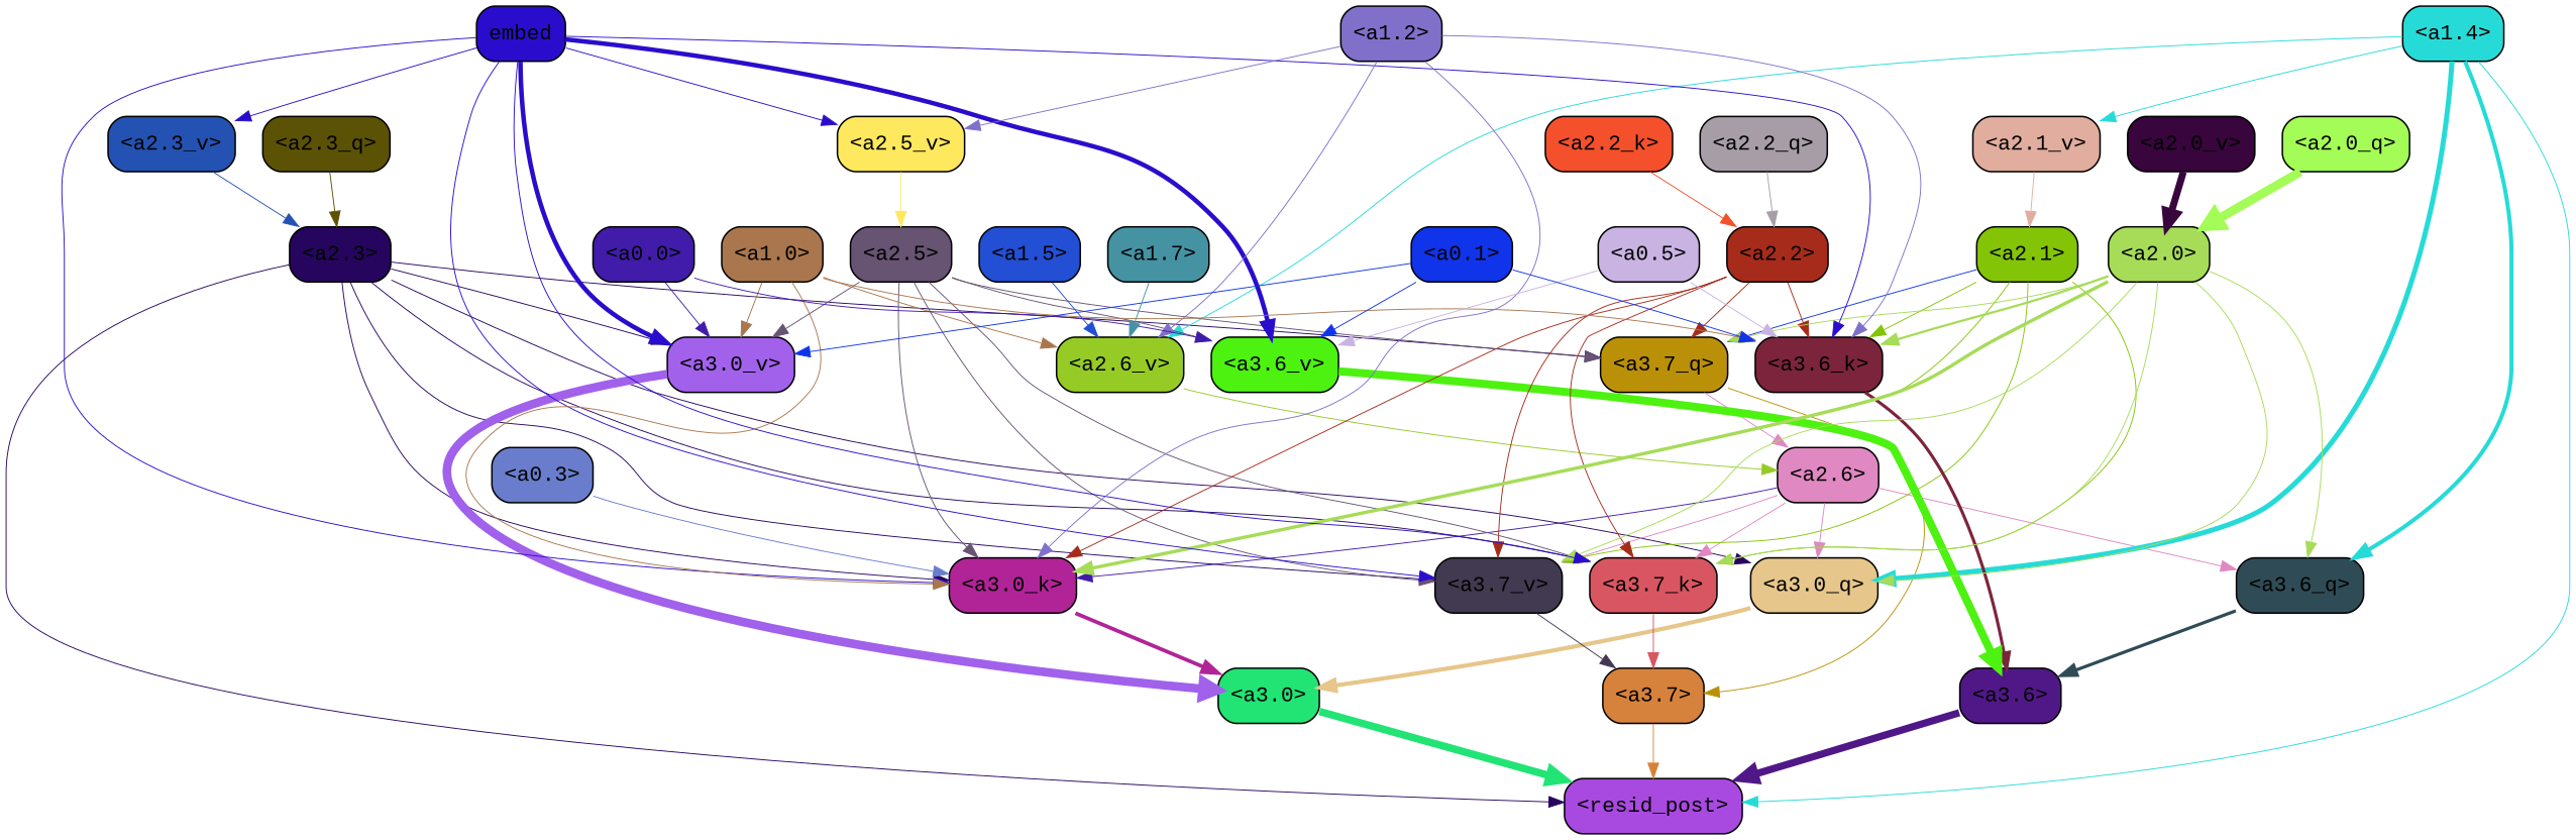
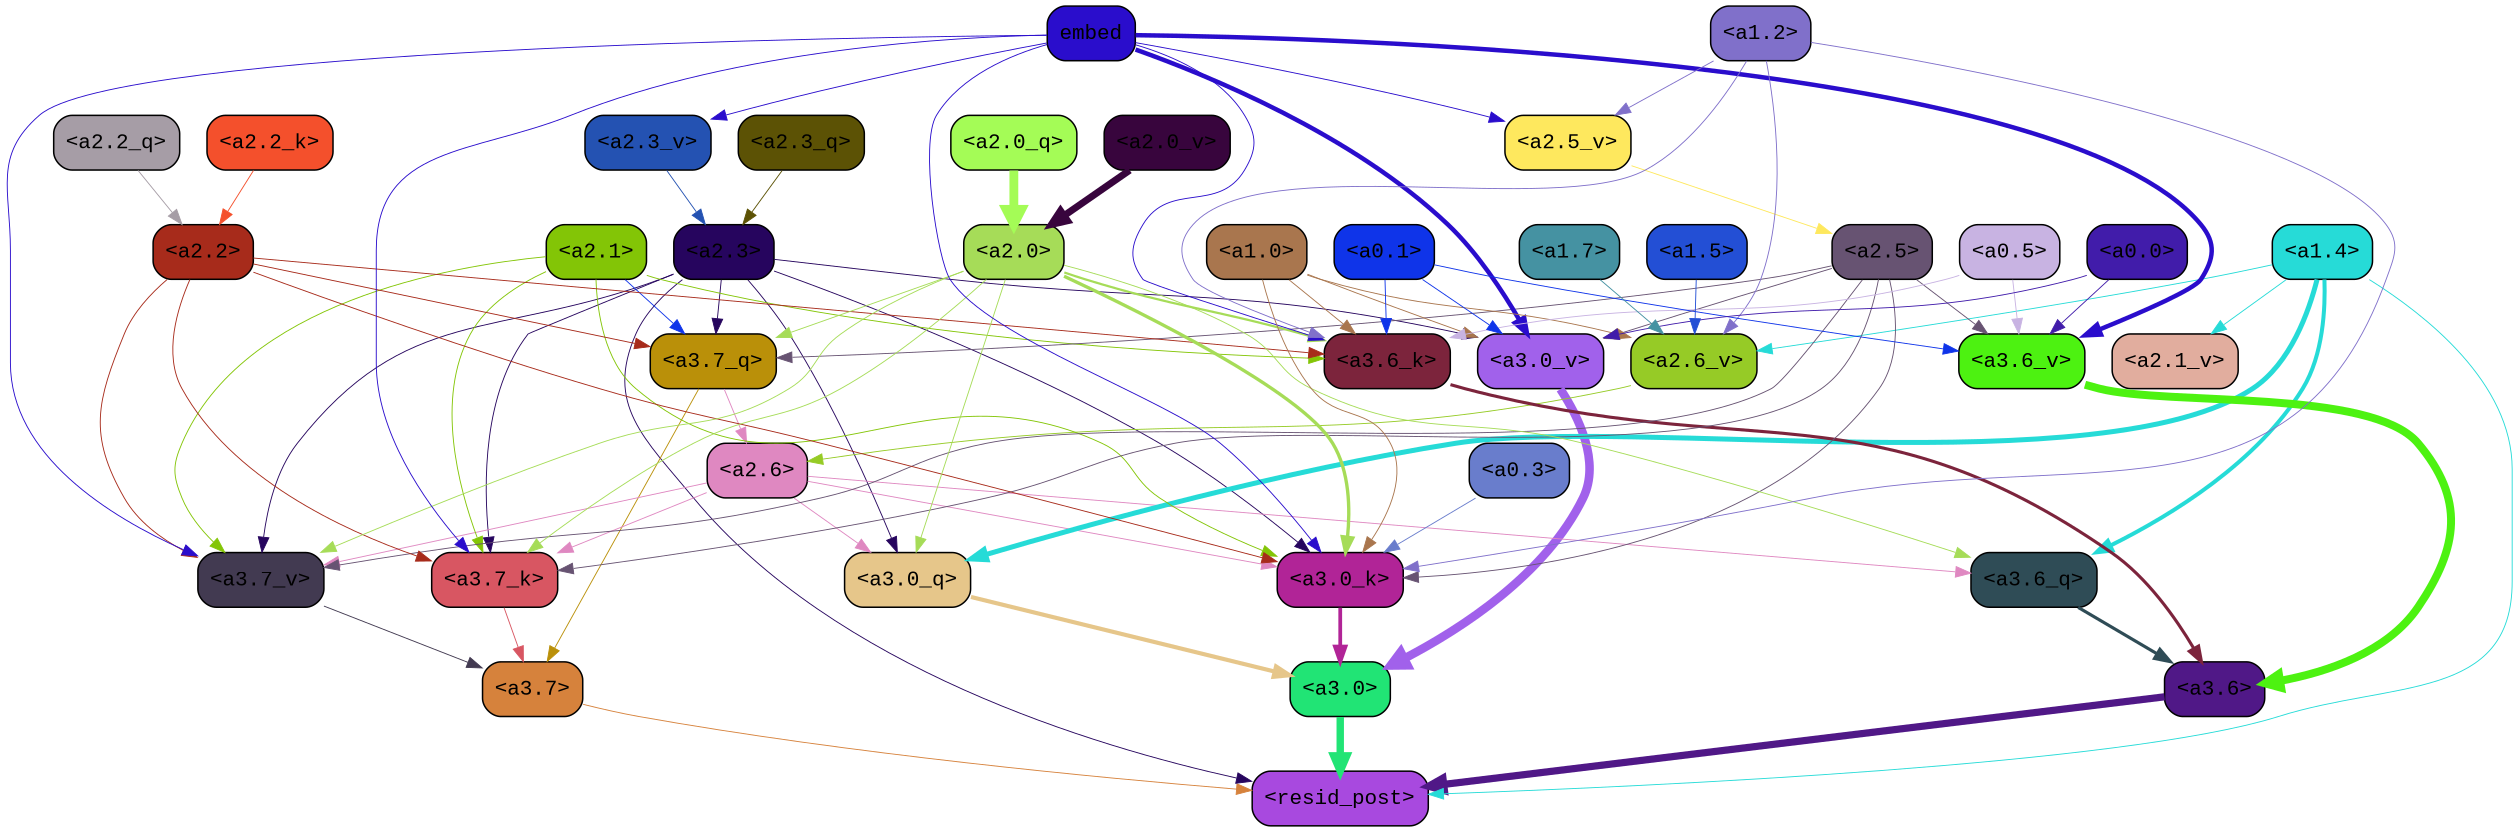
  strict digraph {
    fontname="Liberation Mono"
    splines=true
    node [color=black fontname="Liberation Mono" shape=box style="filled, rounded"]
    edge [color="#2a0dcc" fontname="Liberation Mono" penwidth=0.6]
    "<a3.7>" [fillcolor="#d6823c"]
    "<resid_post>" [fillcolor="#a849df"]
    "<a3.6>" [fillcolor="#501887"]
    "<a3.0>" [fillcolor="#21e475"]
    "<a2.3>" [fillcolor="#26055e"]
    "<a3.7_q>" [fillcolor="#ba9009"]
    "<a3.0_q>" [fillcolor="#e6c68a"]
    "<a3.7_k>" [fillcolor="#d85662"]
    "<a3.0_k>" [fillcolor="#b12497"]
    "<a3.7_v>" [fillcolor="#423a51"]
    "<a3.0_v>" [fillcolor="#a161eb"]
    "<a2.6>" [fillcolor="#df88c1"]
    "<a1.4>" [fillcolor="#26dbd7"]
    "<a3.6_q>" [fillcolor="#2f4c56"]
    "<a2.6_v>" [fillcolor="#96cb26"]
    "<a2.1_v>" [fillcolor="#e1ad9e"]
    "<a2.1>" [fillcolor="#83c506"]
    "<a3.6_k>" [fillcolor="#7c243c"]
    "<a3.6_v>" [fillcolor="#4df211"]
    "<a2.5>" [fillcolor="#675372"]
    "<a2.2>" [fillcolor="#a72b1b"]
    "<a2.0>" [fillcolor="#a6dc58"]
    embed [fillcolor="#2a0dcc"]
    "<a2.5_v>" [fillcolor="#fee85e"]
    "<a2.3_v>" [fillcolor="#2452b2"]
    "<a1.2>" [fillcolor="#8070ca"]
    "<a1.0>" [fillcolor="#a9764e"]
    "<a0.5>" [fillcolor="#c8b3e2"]
    "<a0.1>" [fillcolor="#0f34e9"]
    "<a0.3>" [fillcolor="#697dcc"]
    "<a0.0>" [fillcolor="#411caa"]
    "<a2.3_q>" [fillcolor="#5c5205"]
    "<a2.2_q>" [fillcolor="#a69da6"]
    "<a2.0_q>" [fillcolor="#a4fc56"]
    "<a2.2_k>" [fillcolor="#f4502c"]
    "<a2.0_v>" [fillcolor="#38053d"]
    "<a1.7>" [fillcolor="#4592a2"]
    "<a1.5>" [fillcolor="#234fd5"]
    "<a3.7>" -> "<resid_post>" [color="#d6823c"]
    "<a3.6>" -> "<resid_post>" [color="#501887" penwidth=4.751612067222595]
    "<a3.0>" -> "<resid_post>" [color="#21e475" penwidth=4.884142994880676]
    "<a2.3>" -> "<resid_post>" [color="#26055e"]
    "<a2.3>" -> "<a3.7_q>" [color="#26055e"]
    "<a2.3>" -> "<a3.0_q>" [color="#26055e"]
    "<a2.3>" -> "<a3.7_k>" [color="#26055e"]
    "<a2.3>" -> "<a3.0_k>" [color="#26055e"]
    "<a2.3>" -> "<a3.7_v>" [color="#26055e"]
    "<a2.3>" -> "<a3.0_v>" [color="#26055e"]
    "<a3.7_q>" -> "<a3.7>" [color="#ba9009"]
    "<a3.7_q>" -> "<a2.6>" [color="#df88c1"]
    "<a3.0_q>" -> "<a3.0>" [color="#e6c68a" penwidth=2.7421876192092896]
    "<a3.7_k>" -> "<a3.7>" [color="#d85662"]
    "<a3.0_k>" -> "<a3.0>" [color="#b12497" penwidth=2.476402521133423]
    "<a3.7_v>" -> "<a3.7>" [color="#423a51"]
    "<a3.0_v>" -> "<a3.0>" [color="#a161eb" penwidth=5.652270674705505]
    "<a2.6>" -> "<a3.0_q>" [color="#df88c1"]
    "<a2.6>" -> "<a3.7_k>" [color="#df88c1"]
-   "<a2.6>" -> "<a3.0_k>" [color="#411caa"]
+   "<a2.6>" -> "<a3.0_k>" [color="#df88c1"]
    "<a2.6>" -> "<a3.7_v>" [color="#df88c1"]
    "<a2.6>" -> "<a3.6_q>" [color="#df88c1"]
    "<a1.4>" -> "<resid_post>" [color="#26dbd7"]
    "<a1.4>" -> "<a3.0_q>" [color="#26dbd7" penwidth=3.3040847778320312]
    "<a1.4>" -> "<a3.6_q>" [color="#26dbd7" penwidth=2.6469622254371643]
    "<a1.4>" -> "<a2.6_v>" [color="#26dbd7"]
    "<a1.4>" -> "<a2.1_v>" [color="#26dbd7"]
    "<a3.6_q>" -> "<a3.6>" [color="#2f4c56" penwidth=2.091020345687866]
    "<a2.6_v>" -> "<a2.6>" [color="#96cb26"]
-   "<a2.1_v>" -> "<a2.1>" [color="#e1ad9e"]
    "<a2.1>" -> "<a3.7_q>" [color="#0f34e9"]
    "<a2.1>" -> "<a3.7_k>" [color="#83c506"]
    "<a2.1>" -> "<a3.0_k>" [color="#83c506"]
    "<a2.1>" -> "<a3.7_v>" [color="#83c506"]
    "<a2.1>" -> "<a3.6_k>" [color="#83c506"]
    "<a3.6_k>" -> "<a3.6>" [color="#7c243c" penwidth=2.048597991466522]
    "<a3.6_v>" -> "<a3.6>" [color="#4df211" penwidth=5.2550448179244995]
    "<a2.5>" -> "<a3.7_q>" [color="#675372"]
    "<a2.5>" -> "<a3.7_k>" [color="#675372"]
    "<a2.5>" -> "<a3.0_k>" [color="#675372"]
    "<a2.5>" -> "<a3.7_v>" [color="#675372"]
    "<a2.5>" -> "<a3.0_v>" [color="#675372"]
    "<a2.5>" -> "<a3.6_v>" [color="#675372"]
    "<a2.2>" -> "<a3.7_q>" [color="#a72b1b"]
    "<a2.2>" -> "<a3.7_k>" [color="#a72b1b"]
    "<a2.2>" -> "<a3.0_k>" [color="#a72b1b"]
    "<a2.2>" -> "<a3.7_v>" [color="#a72b1b"]
    "<a2.2>" -> "<a3.6_k>" [color="#a72b1b"]
    "<a2.0>" -> "<a3.7_q>" [color="#a6dc58"]
    "<a2.0>" -> "<a3.0_q>" [color="#a6dc58"]
    "<a2.0>" -> "<a3.7_k>" [color="#a6dc58"]
    "<a2.0>" -> "<a3.0_k>" [color="#a6dc58" penwidth=2.2137351036071777]
    "<a2.0>" -> "<a3.7_v>" [color="#a6dc58"]
    "<a2.0>" -> "<a3.6_q>" [color="#a6dc58"]
    "<a2.0>" -> "<a3.6_k>" [color="#a6dc58" penwidth=1.4757367372512817]
    embed -> "<a3.7_k>"
    embed -> "<a3.0_k>"
    embed -> "<a3.7_v>"
    embed -> "<a3.0_v>" [penwidth=2.972973108291626]
    embed -> "<a3.6_k>"
    embed -> "<a3.6_v>" [penwidth=2.9582033157348633]
    embed -> "<a2.5_v>"
    embed -> "<a2.3_v>"
    "<a2.5_v>" -> "<a2.5>" [color="#fee85e"]
    "<a2.3_v>" -> "<a2.3>" [color="#2452b2"]
    "<a1.2>" -> "<a3.0_k>" [color="#8070ca"]
    "<a1.2>" -> "<a2.6_v>" [color="#8070ca"]
    "<a1.2>" -> "<a3.6_k>" [color="#8070ca"]
    "<a1.2>" -> "<a2.5_v>" [color="#8070ca"]
    "<a1.0>" -> "<a3.0_k>" [color="#a9764e"]
    "<a1.0>" -> "<a3.0_v>" [color="#a9764e"]
    "<a1.0>" -> "<a2.6_v>" [color="#a9764e"]
    "<a1.0>" -> "<a3.6_k>" [color="#a9764e"]
    "<a0.5>" -> "<a3.6_k>" [color="#c8b3e2"]
    "<a0.5>" -> "<a3.6_v>" [color="#c8b3e2"]
    "<a0.1>" -> "<a3.0_v>" [color="#0f34e9"]
    "<a0.1>" -> "<a3.6_k>" [color="#0f34e9"]
    "<a0.1>" -> "<a3.6_v>" [color="#0f34e9"]
    "<a0.3>" -> "<a3.0_k>" [color="#697dcc"]
    "<a0.0>" -> "<a3.0_v>" [color="#411caa"]
    "<a0.0>" -> "<a3.6_v>" [color="#411caa"]
    "<a2.3_q>" -> "<a2.3>" [color="#5c5205"]
    "<a2.2_q>" -> "<a2.2>" [color="#a69da6"]
    "<a2.0_q>" -> "<a2.0>" [color="#a4fc56" penwidth=5.819834470748901]
    "<a2.2_k>" -> "<a2.2>" [color="#f4502c"]
    "<a2.0_v>" -> "<a2.0>" [color="#38053d" penwidth=4.5950857400894165]
    "<a1.7>" -> "<a2.6_v>" [color="#4592a2"]
    "<a1.5>" -> "<a2.6_v>" [color="#234fd5"]
  }
